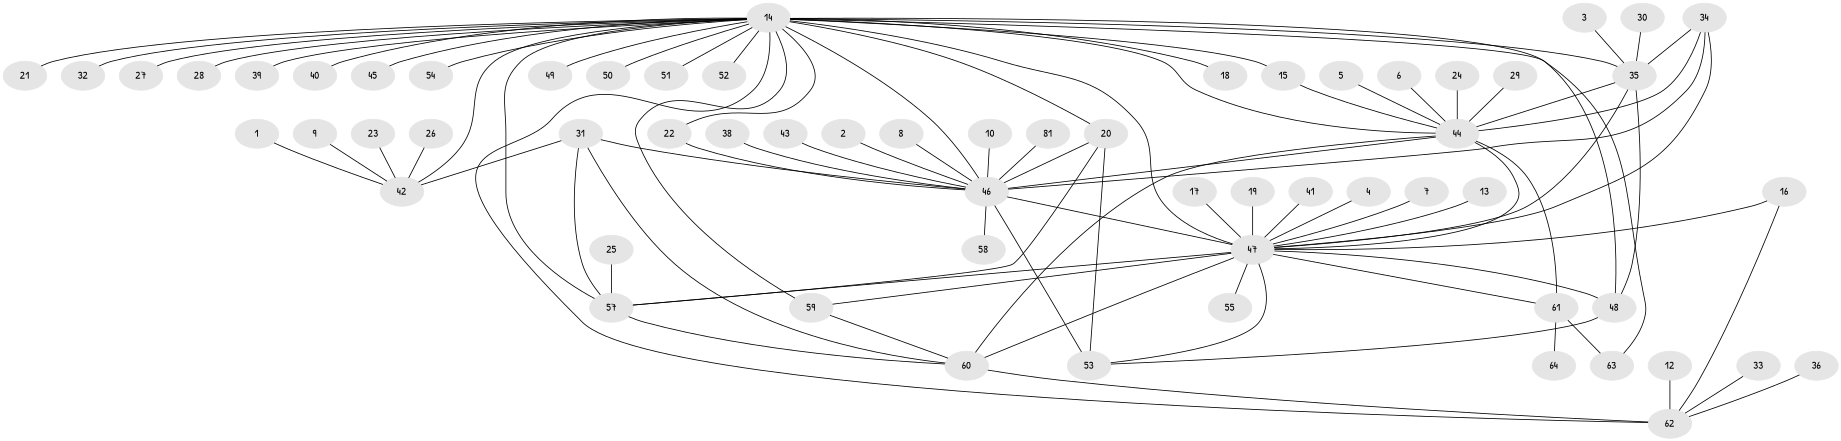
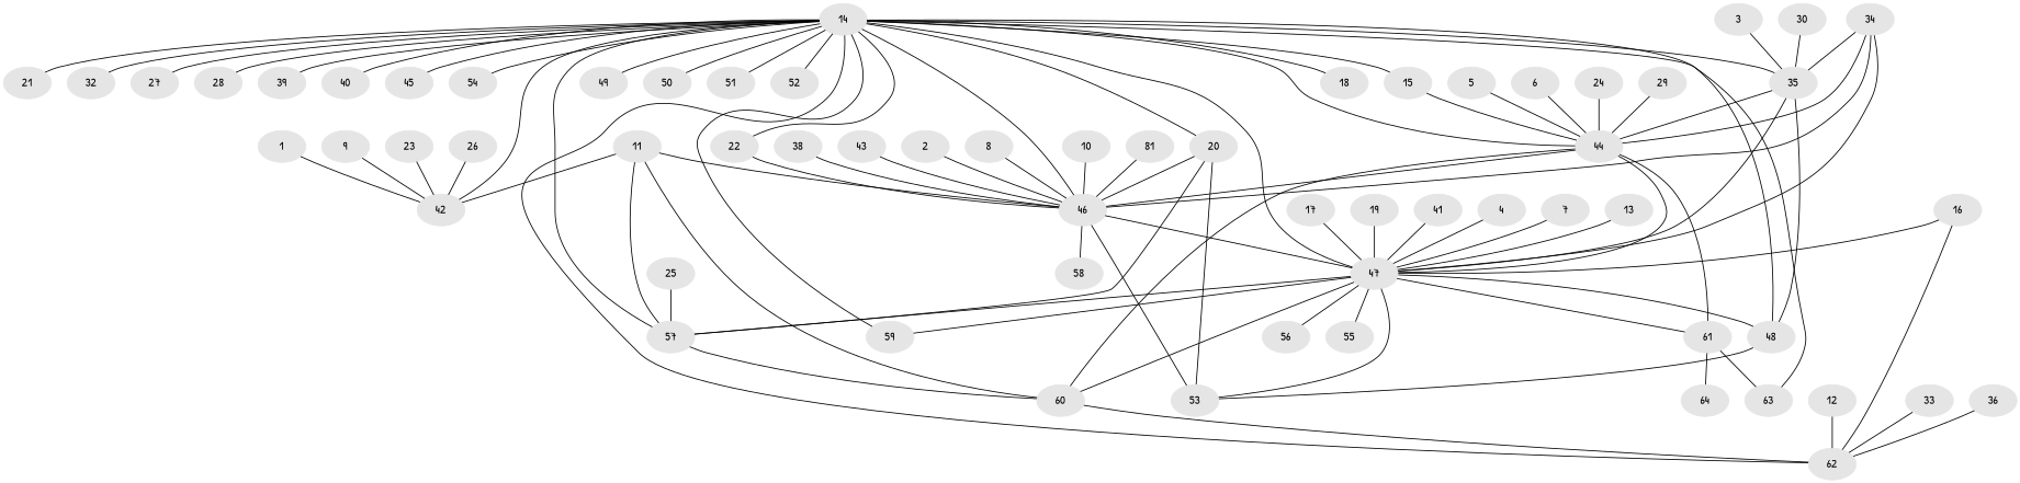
  graph {
    fontname="Patrick Hand"
    node [color=gray90 fontname="Patrick Hand" style=filled]
    edge [fontname="Patrick Hand" weight=1.0]
    1
    42
    2
    46
    47
    53
    58
    3
    35
    44
    48
    4
    57
    59
    60
    61
    55
+   56
    5
    6
    7
    8
    9
    10
    n25 [label=81]
    12
    62
    13
    14
    15
    18
    20
    21
    22
    27
    28
    32
    39
    40
    45
    49
    50
    51
    52
    54
    63
    16
    17
    19
    23
    24
    25
    26
    29
    30
-   31
+   31 [label=11]
    33
    34
    36
    38
    41
    43
    64
    1 -- 42
    2 -- 46
    46 -- 47 [weight=2.0]
    46 -- 53 [weight=2.0]
    46 -- 58
    47 -- 53
    47 -- 48 [weight=2.0]
    47 -- 57 [weight=2.0]
    47 -- 59
    47 -- 60
    47 -- 61
    47 -- 55
+   47 -- 56
    3 -- 35
    35 -- 47
    35 -- 44
    35 -- 48
    44 -- 46
    44 -- 47
    44 -- 60
    44 -- 61 [weight=2.0]
    48 -- 53
    4 -- 47
    57 -- 60
-   59 -- 60
    60 -- 62 [weight=2.0]
    61 -- 63
    61 -- 64
    5 -- 44
    6 -- 44
    7 -- 47
    8 -- 46
    9 -- 42
    10 -- 46
    n25 -- 46
    12 -- 62
    13 -- 47
    14 -- 42
    14 -- 46
    14 -- 47 [weight=3.0]
    14 -- 35
    14 -- 44
    14 -- 48
    14 -- 57 [weight=2.0]
    14 -- 59 [weight=2.0]
    14 -- 62
    14 -- 15
    14 -- 18
    14 -- 20
    14 -- 21
    14 -- 22
    14 -- 27
    14 -- 28
    14 -- 32
    14 -- 39
    14 -- 40
    14 -- 45
    14 -- 49
    14 -- 50
    14 -- 51
    14 -- 52
    14 -- 54
    14 -- 63 [weight=2.0]
    15 -- 44
    20 -- 46
    20 -- 53
    20 -- 57
    22 -- 46
    16 -- 47
    16 -- 62
    17 -- 47
    19 -- 47
    23 -- 42
    24 -- 44
    25 -- 57
    26 -- 42
    29 -- 44
    30 -- 35
    31 -- 42
    31 -- 46 [weight=2.0]
    31 -- 57 [weight=2.0]
    31 -- 60
    33 -- 62
    34 -- 46
    34 -- 47
    34 -- 35
    34 -- 44
    36 -- 62
    38 -- 46
    41 -- 47
    43 -- 46
  }
